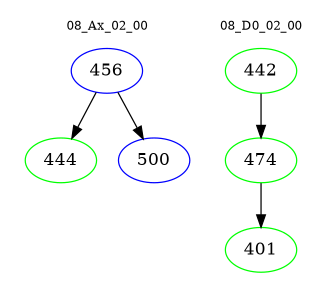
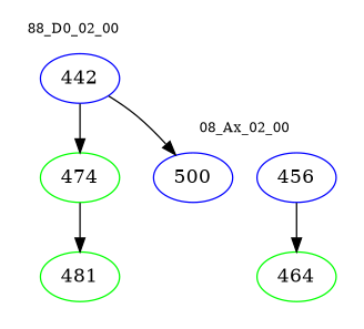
  digraph {
    node [color=blue]
    edge [color=black]
    n1 [label=456]
-   n2 [color=green label=444]
+   n2 [color=green label=464]
    n3 [label=500]
    n4 [color=green label=474]
-   n5 [color=green label=442]
-   n6 [color=green label=401]
+   n5 [label=442]
+   n6 [color=green label=481]
    subgraph cluster_1 {
      color=white
      fontsize=10
      label="08_Ax_02_00"
      n1
      n2
      n3
    }
    subgraph cluster_2 {
      color=white
      fontsize=10
-     label="08_D0_02_00"
+     label="88_D0_02_00"
      n4
      n5
      n6
    }
    n1 -> n2
-   n1 -> n3
+   n5 -> n3
    n4 -> n6
    n5 -> n4
  }
